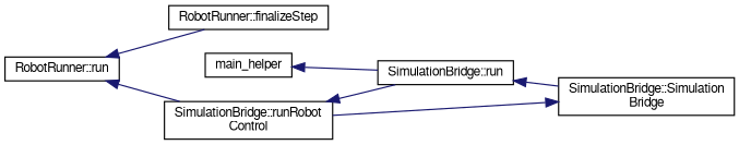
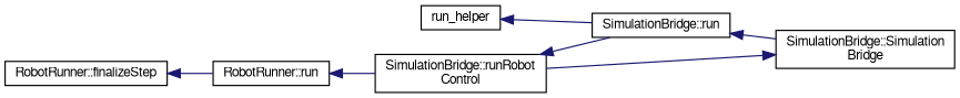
  digraph {
    rankdir=LR
    node [color=black fillcolor=white fontname=FreeSans fontsize=10 shape=record style=filled]
    edge [color=midnightblue dir=back fontname=FreeSans fontsize=10 labelfontname=FreeSans labelfontsize=10 style=solid]
    n1 [height=0.2 label="RobotRunner::finalizeStep" width=0.4]
    n2 [height=0.2 label="RobotRunner::run" width=0.4]
    n3 [height=0.2 label="SimulationBridge::runRobot\lControl" width=0.4]
    n4 [height=0.2 label="SimulationBridge::run" width=0.4]
    n5 [height=0.2 label="SimulationBridge::Simulation\lBridge" width=0.4]
-   n6 [height=0.2 label=main_helper width=0.4]
-   n2 -> n1
+   n6 [height=0.2 label=run_helper width=0.4]
+   n1 -> n2
    n2 -> n3
    n3 -> n4
    n4 -> n5
    n5 -> n3
    n6 -> n4
  }
